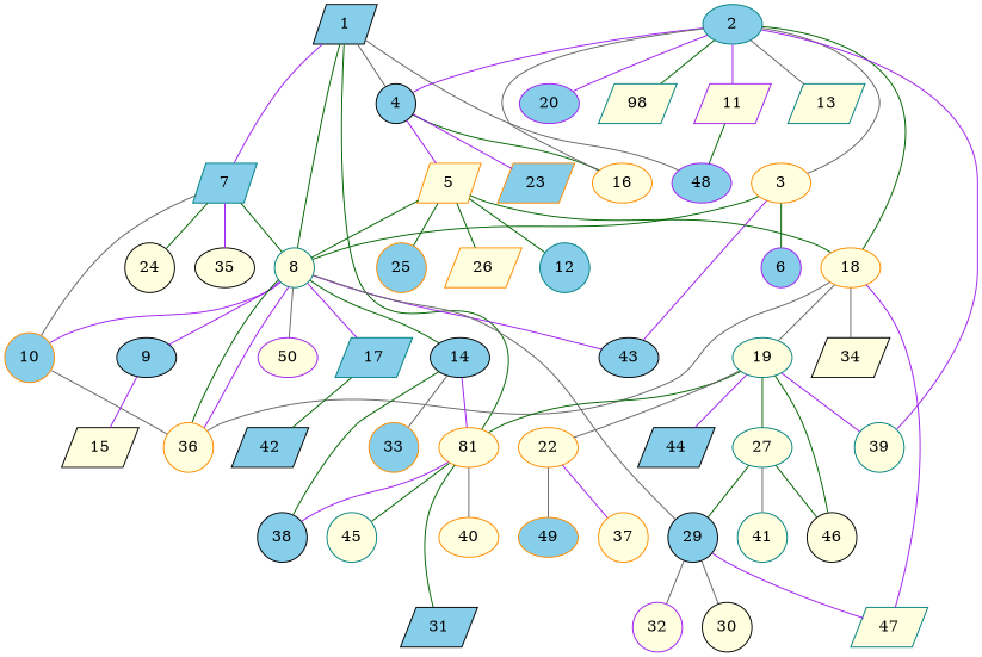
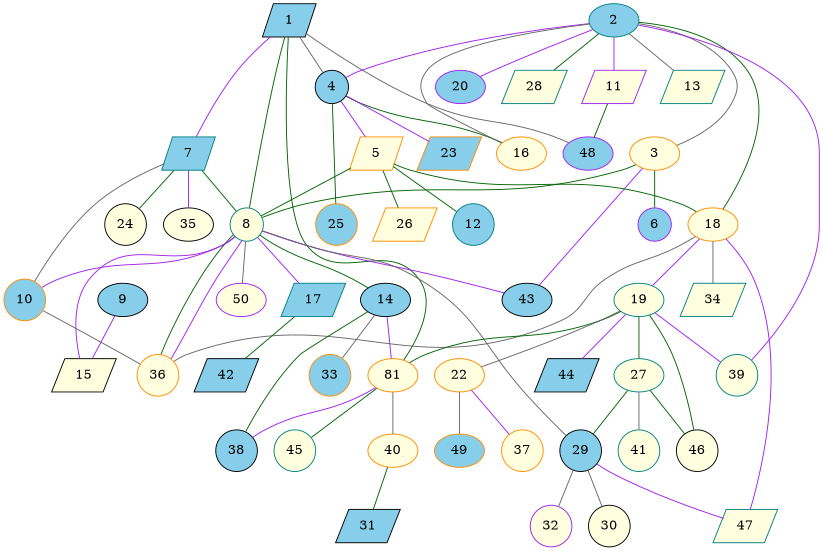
  graph {
    node [color=black fillcolor=lightyellow shape=circle style=filled]
    edge [color=darkgreen]
    1 [fillcolor=skyblue shape=parallelogram]
    7 [color=teal fillcolor=skyblue shape=parallelogram]
    8 [color=teal]
    n4 [color=darkorange label=81 shape=ellipse]
    48 [color=purple fillcolor=skyblue shape=ellipse]
    4 [fillcolor=skyblue]
    2 [color=teal fillcolor=skyblue shape=ellipse]
    3 [color=darkorange shape=ellipse]
    11 [color=purple shape=parallelogram]
    13 [color=teal shape=parallelogram]
    16 [color=darkorange shape=ellipse]
    18 [color=darkorange shape=ellipse]
    20 [color=purple fillcolor=skyblue shape=ellipse]
-   28 [color=teal shape=parallelogram label=98]
+   28 [color=teal shape=parallelogram]
    39 [color=teal]
    10 [color=darkorange fillcolor=skyblue]
    24
    35 [shape=ellipse]
    43 [fillcolor=skyblue shape=ellipse]
    9 [fillcolor=skyblue shape=ellipse]
    14 [fillcolor=skyblue shape=ellipse]
    17 [color=teal fillcolor=skyblue shape=parallelogram]
    29 [fillcolor=skyblue]
    36 [color=darkorange]
    50 [color=purple shape=ellipse]
    38 [fillcolor=skyblue]
    31 [fillcolor=skyblue shape=parallelogram]
    40 [color=darkorange shape=ellipse]
    45 [color=teal]
    6 [color=purple fillcolor=skyblue]
    5 [color=darkorange shape=parallelogram]
    23 [color=darkorange fillcolor=skyblue shape=parallelogram]
    19 [color=teal shape=ellipse]
-   34 [shape=parallelogram]
+   34 [color=teal shape=parallelogram]
    47 [color=teal shape=parallelogram]
    12 [color=teal fillcolor=skyblue]
    25 [color=darkorange fillcolor=skyblue]
    26 [color=darkorange shape=parallelogram]
    15 [shape=parallelogram]
    33 [color=darkorange fillcolor=skyblue]
    42 [fillcolor=skyblue shape=parallelogram]
    30
    32 [color=purple]
    46
    22 [color=darkorange shape=ellipse]
    27 [color=teal shape=ellipse]
    44 [fillcolor=skyblue shape=parallelogram]
    37 [color=darkorange]
    49 [color=darkorange fillcolor=skyblue shape=ellipse]
    41 [color=teal]
    1 -- 7 [color=purple]
    1 -- 8
    1 -- n4
    1 -- 48 [color=gray40]
    1 -- 4 [color=gray40]
    7 -- 8
    7 -- 10 [color=gray40]
    7 -- 24
    7 -- 35 [color=purple]
    8 -- 10 [color=purple]
    8 -- 43 [color=purple]
-   8 -- 9 [color=purple]
+   8 -- 15 [color=purple]
    8 -- 14
    8 -- 17 [color=purple]
    8 -- 29 [color=gray40]
    8 -- 36
    8 -- 36 [color=purple]
    8 -- 50 [color=gray40]
    n4 -- 38 [color=purple]
-   n4 -- 31
+   40 -- 31
    n4 -- 40 [color=gray40]
    n4 -- 45
    4 -- 16
    4 -- 5 [color=purple]
    4 -- 23 [color=purple]
    2 -- 4 [color=purple]
    2 -- 3 [color=gray40]
    2 -- 11 [color=purple]
    2 -- 13 [color=gray40]
    2 -- 16 [color=gray40]
    2 -- 18
    2 -- 20 [color=purple]
    2 -- 28
    2 -- 39 [color=purple]
    3 -- 8
    3 -- 43 [color=purple]
    3 -- 6
    11 -- 48
    18 -- 36 [color=gray40]
-   18 -- 19 [color=gray40]
+   18 -- 19 [color=purple]
    18 -- 34 [color=gray40]
    18 -- 47 [color=purple]
    10 -- 36 [color=gray40]
    9 -- 15 [color=purple]
    14 -- n4 [color=purple]
    14 -- 38
    14 -- 33 [color=gray40]
    17 -- 42
    29 -- 47 [color=purple]
    29 -- 30 [color=gray40]
    29 -- 32 [color=gray40]
    5 -- 8
    5 -- 18
    5 -- 12
-   5 -- 25
+   4 -- 25
    5 -- 26
    19 -- n4
    19 -- 39 [color=purple]
    19 -- 46
    19 -- 22 [color=gray40]
    19 -- 27
    19 -- 44 [color=purple]
    22 -- 37 [color=purple]
    22 -- 49 [color=gray40]
    27 -- 29
    27 -- 46
    27 -- 41 [color=gray40]
  }
